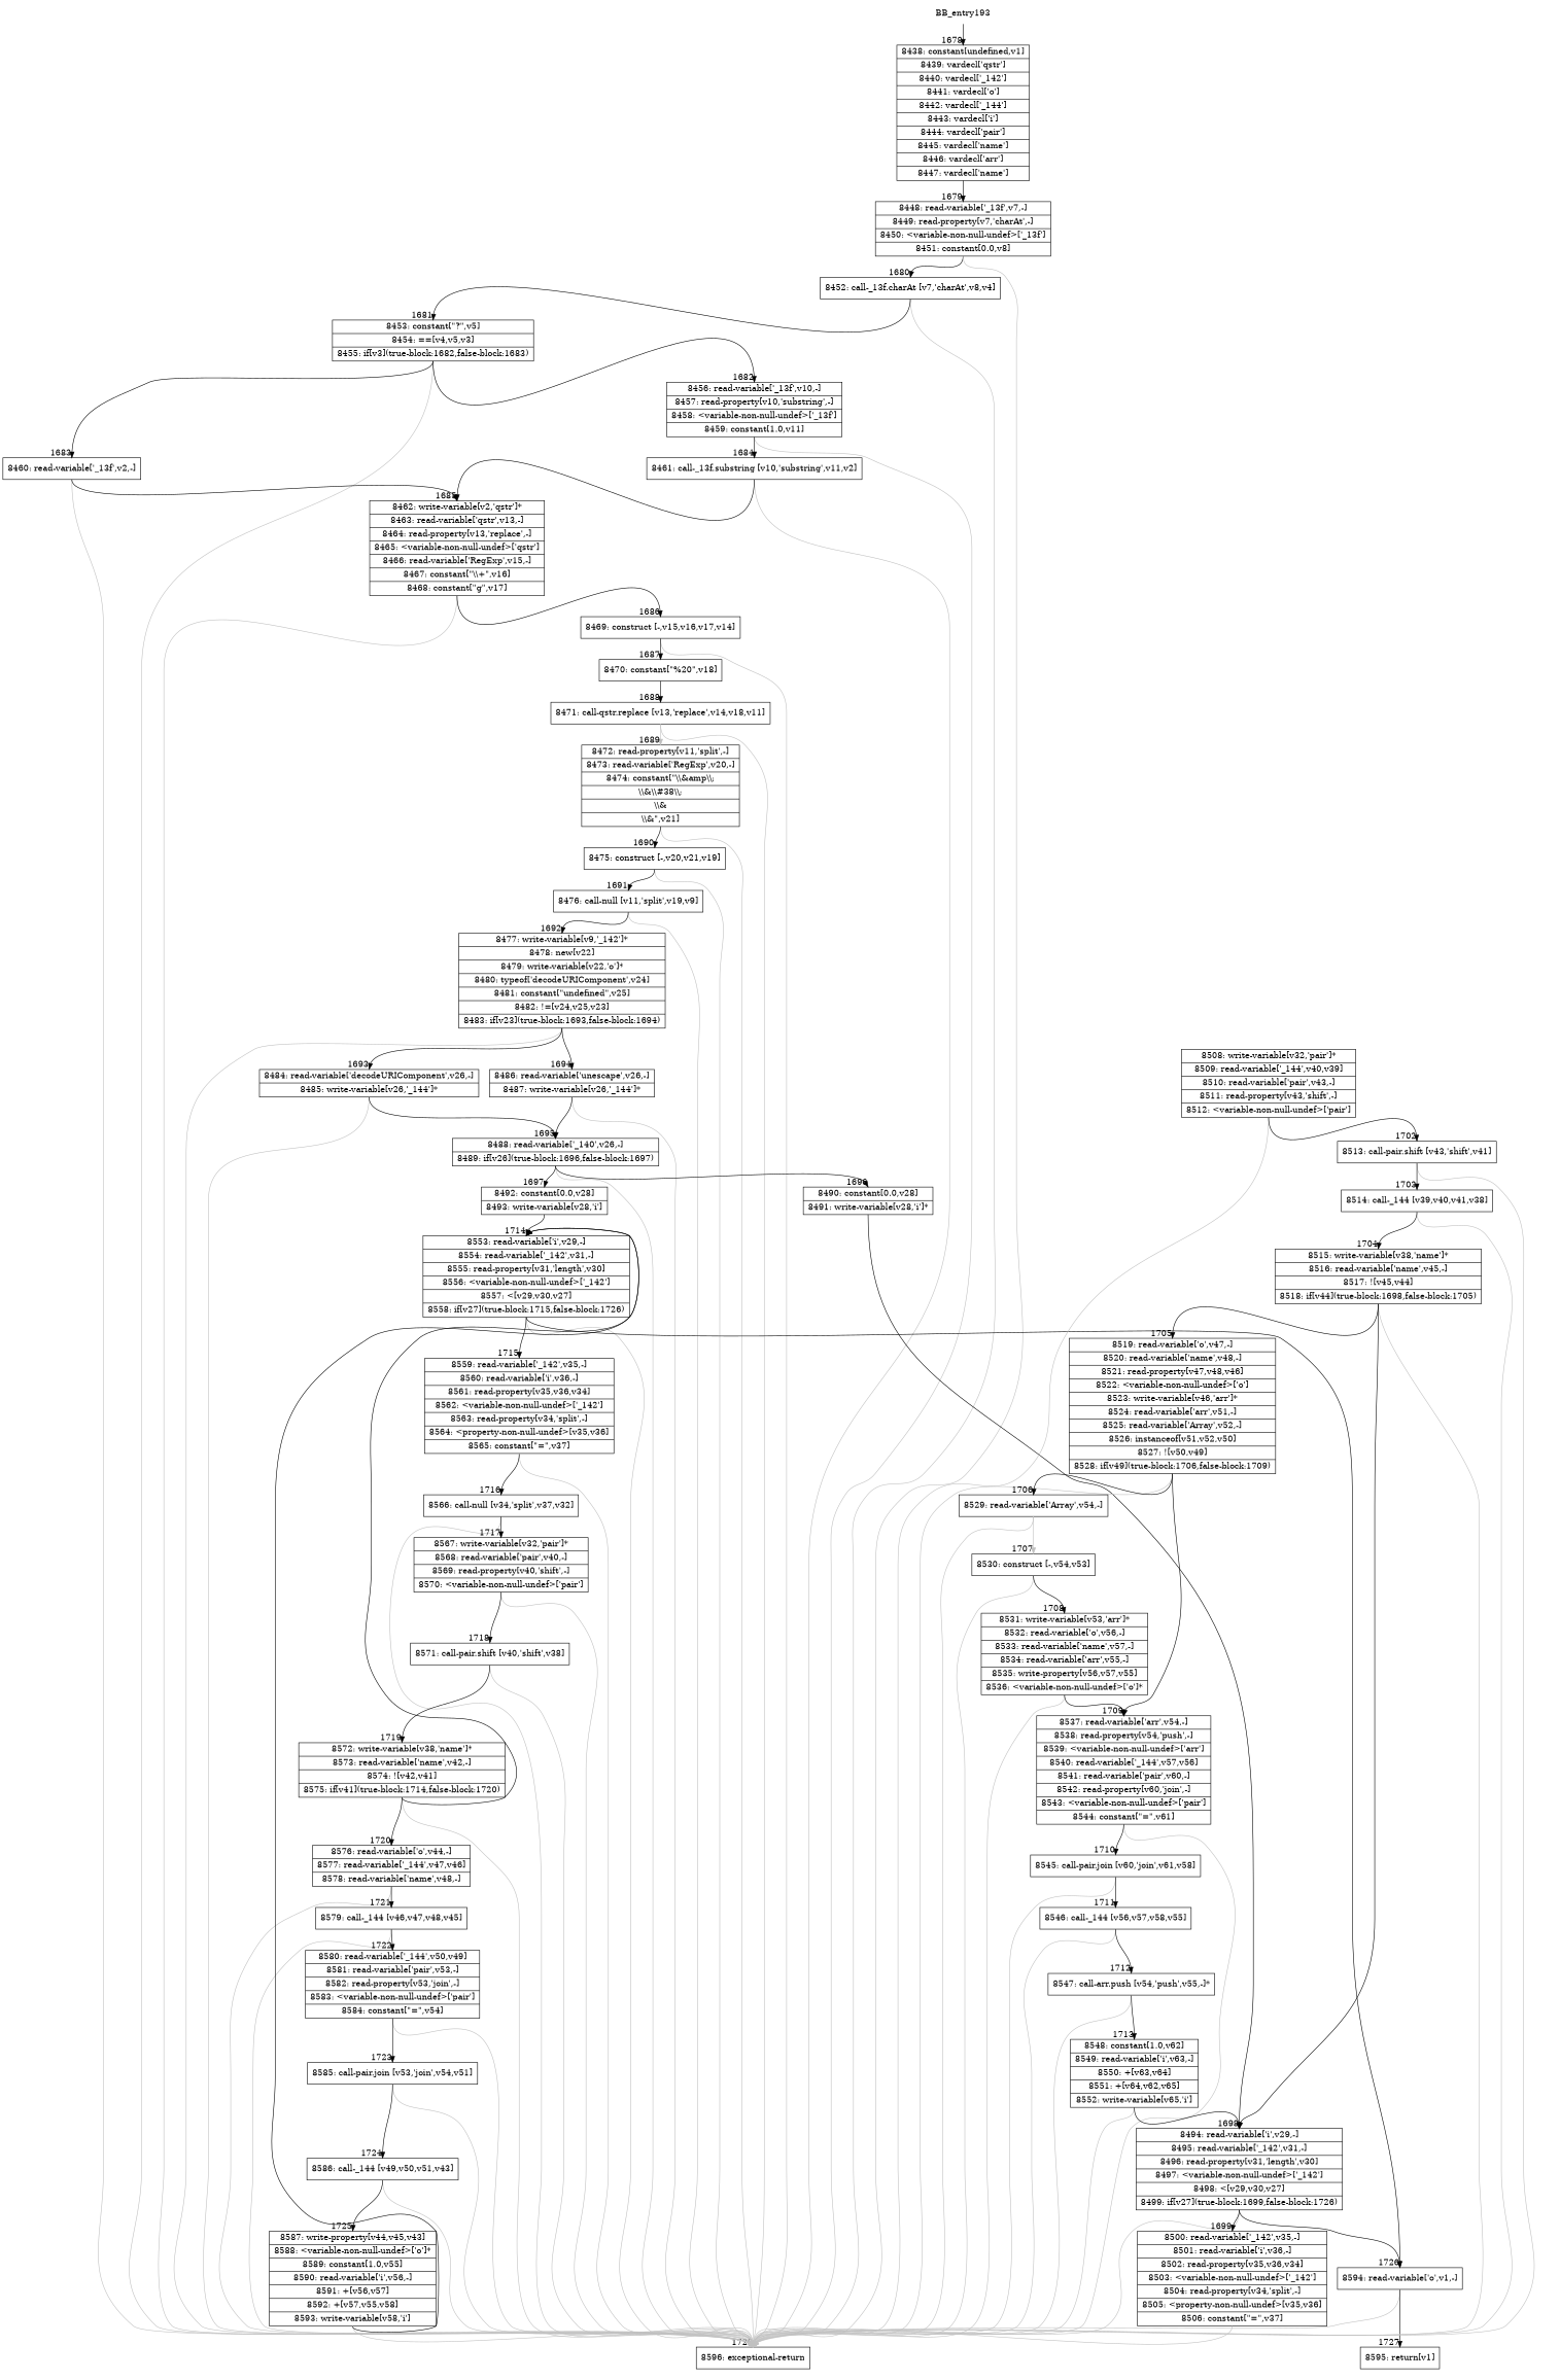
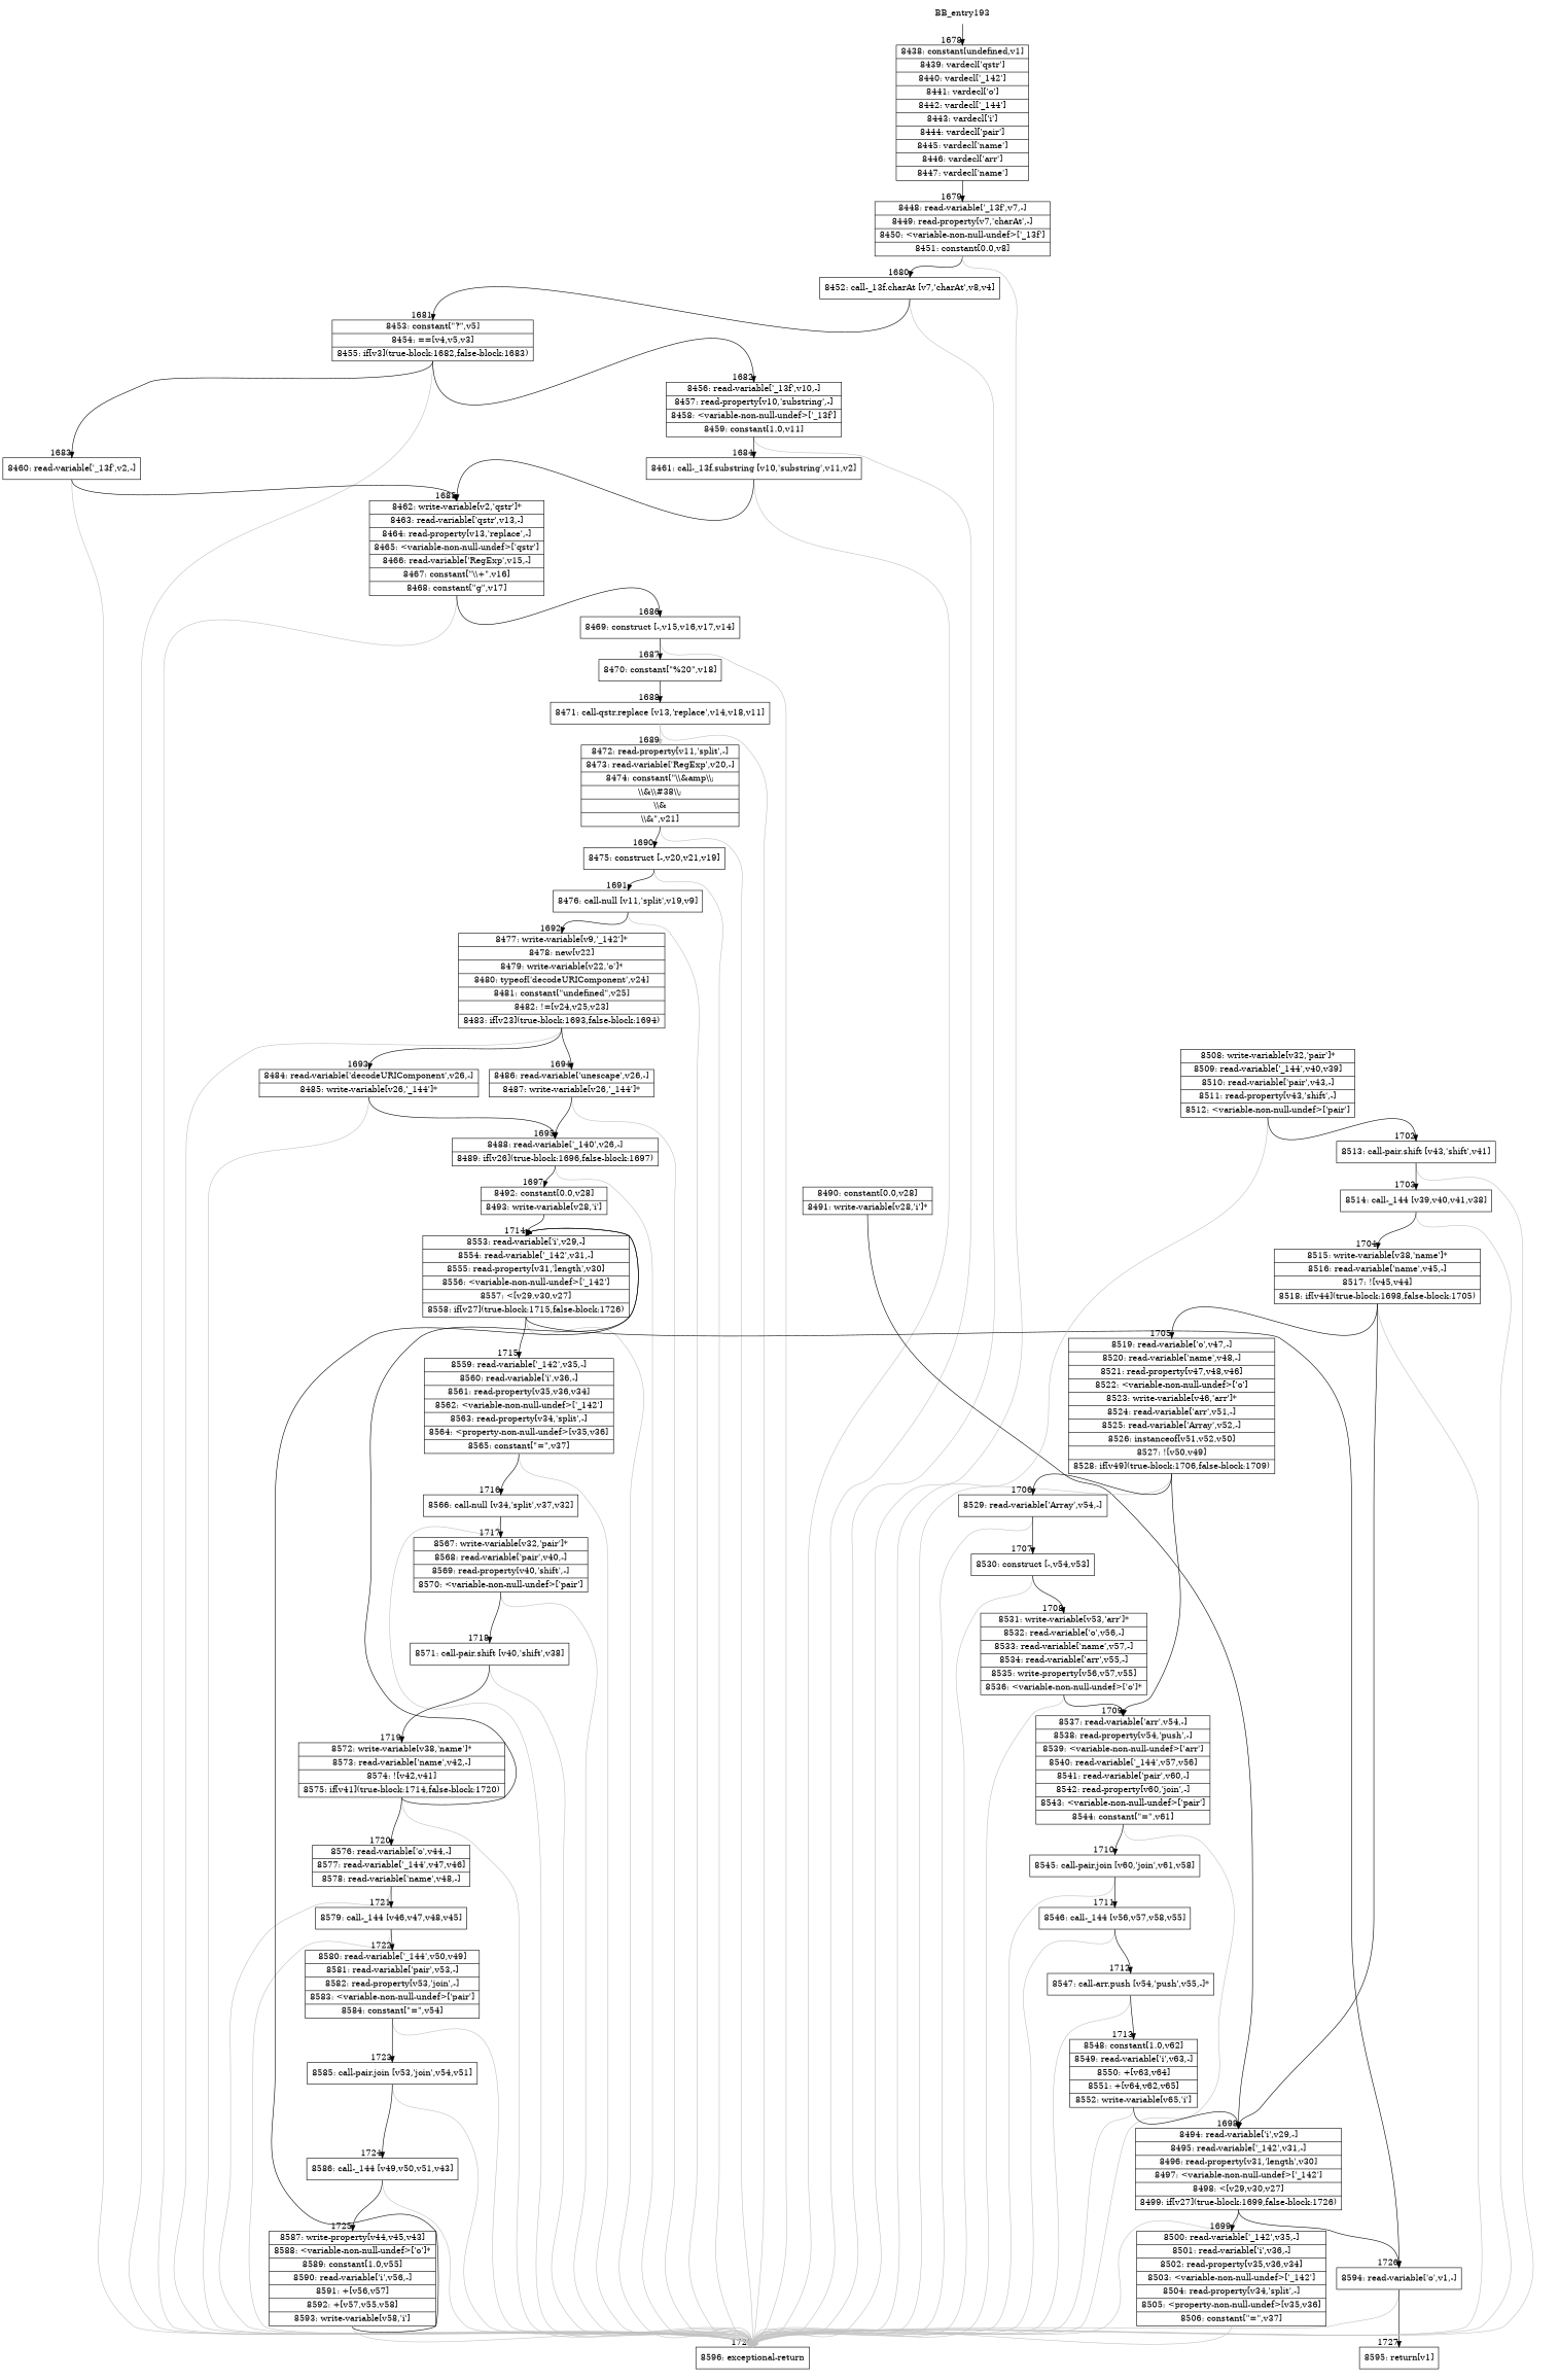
  digraph {
    rankdir=TD
    node [shape=record]
    edge [headport=n tailport=s]
    n1 [label=BB_entry193 shape=none]
    n2 [label="{8438: constant[undefined,v1]|8439: vardecl['qstr']|8440: vardecl['_142']|8441: vardecl['o']|8442: vardecl['_144']|8443: vardecl['i']|8444: vardecl['pair']|8445: vardecl['name']|8446: vardecl['arr']|8447: vardecl['name']}"]
    n3 [label="{8448: read-variable['_13f',v7,-]|8449: read-property[v7,'charAt',-]|8450: \<variable-non-null-undef\>['_13f']|8451: constant[0.0,v8]}"]
    n4 [label="{8452: call-_13f.charAt [v7,'charAt',v8,v4]}"]
    n5 [label="{8596: exceptional-return}"]
    n6 [label="{8453: constant[\"?\",v5]|8454: ==[v4,v5,v3]|8455: if[v3](true-block:1682,false-block:1683)}"]
    n7 [label="{8456: read-variable['_13f',v10,-]|8457: read-property[v10,'substring',-]|8458: \<variable-non-null-undef\>['_13f']|8459: constant[1.0,v11]}"]
    n8 [label="{8460: read-variable['_13f',v2,-]}"]
    n9 [label="{8461: call-_13f.substring [v10,'substring',v11,v2]}"]
    n10 [label="{8462: write-variable[v2,'qstr']*|8463: read-variable['qstr',v13,-]|8464: read-property[v13,'replace',-]|8465: \<variable-non-null-undef\>['qstr']|8466: read-variable['RegExp',v15,-]|8467: constant[\"\\\\+\",v16]|8468: constant[\"g\",v17]}"]
    n11 [label="{8469: construct [-,v15,v16,v17,v14]}"]
    n12 [label="{8470: constant[\"%20\",v18]}"]
    n13 [label="{8471: call-qstr.replace [v13,'replace',v14,v18,v11]}"]
    n14 [label="{8472: read-property[v11,'split',-]|8473: read-variable['RegExp',v20,-]|8474: constant[\"\\\\&amp\\\\;|\\\\&\\\\#38\\\\;|\\\\&#x26;|\\\\&\",v21]}"]
    n15 [label="{8475: construct [-,v20,v21,v19]}"]
    n16 [label="{8476: call-null [v11,'split',v19,v9]}"]
    n17 [label="{8477: write-variable[v9,'_142']*|8478: new[v22]|8479: write-variable[v22,'o']*|8480: typeof['decodeURIComponent',v24]|8481: constant[\"undefined\",v25]|8482: !=[v24,v25,v23]|8483: if[v23](true-block:1693,false-block:1694)}"]
    n18 [label="{8484: read-variable['decodeURIComponent',v26,-]|8485: write-variable[v26,'_144']*}"]
    n19 [label="{8486: read-variable['unescape',v26,-]|8487: write-variable[v26,'_144']*}"]
    n20 [label="{8488: read-variable['_140',v26,-]|8489: if[v26](true-block:1696,false-block:1697)}"]
    n21 [label="{8490: constant[0.0,v28]|8491: write-variable[v28,'i']*}"]
    n22 [label="{8492: constant[0.0,v28]|8493: write-variable[v28,'i']}"]
    n23 [label="{8494: read-variable['i',v29,-]|8495: read-variable['_142',v31,-]|8496: read-property[v31,'length',v30]|8497: \<variable-non-null-undef\>['_142']|8498: \<[v29,v30,v27]|8499: if[v27](true-block:1699,false-block:1726)}"]
    n24 [label="{8553: read-variable['i',v29,-]|8554: read-variable['_142',v31,-]|8555: read-property[v31,'length',v30]|8556: \<variable-non-null-undef\>['_142']|8557: \<[v29,v30,v27]|8558: if[v27](true-block:1715,false-block:1726)}"]
    n25 [label="{8500: read-variable['_142',v35,-]|8501: read-variable['i',v36,-]|8502: read-property[v35,v36,v34]|8503: \<variable-non-null-undef\>['_142']|8504: read-property[v34,'split',-]|8505: \<property-non-null-undef\>[v35,v36]|8506: constant[\"=\",v37]}"]
    n26 [label="{8594: read-variable['o',v1,-]}"]
    n27 [label="{8559: read-variable['_142',v35,-]|8560: read-variable['i',v36,-]|8561: read-property[v35,v36,v34]|8562: \<variable-non-null-undef\>['_142']|8563: read-property[v34,'split',-]|8564: \<property-non-null-undef\>[v35,v36]|8565: constant[\"=\",v37]}"]
    n28 [label="{8595: return[v1]}"]
    n29 [label="{8566: call-null [v34,'split',v37,v32]}"]
    n30 [label="{8508: write-variable[v32,'pair']*|8509: read-variable['_144',v40,v39]|8510: read-variable['pair',v43,-]|8511: read-property[v43,'shift',-]|8512: \<variable-non-null-undef\>['pair']}"]
    n31 [label="{8513: call-pair.shift [v43,'shift',v41]}"]
    n32 [label="{8514: call-_144 [v39,v40,v41,v38]}"]
    n33 [label="{8515: write-variable[v38,'name']*|8516: read-variable['name',v45,-]|8517: ![v45,v44]|8518: if[v44](true-block:1698,false-block:1705)}"]
    n34 [label="{8519: read-variable['o',v47,-]|8520: read-variable['name',v48,-]|8521: read-property[v47,v48,v46]|8522: \<variable-non-null-undef\>['o']|8523: write-variable[v46,'arr']*|8524: read-variable['arr',v51,-]|8525: read-variable['Array',v52,-]|8526: instanceof[v51,v52,v50]|8527: ![v50,v49]|8528: if[v49](true-block:1706,false-block:1709)}"]
    n35 [label="{8529: read-variable['Array',v54,-]}"]
    n36 [label="{8537: read-variable['arr',v54,-]|8538: read-property[v54,'push',-]|8539: \<variable-non-null-undef\>['arr']|8540: read-variable['_144',v57,v56]|8541: read-variable['pair',v60,-]|8542: read-property[v60,'join',-]|8543: \<variable-non-null-undef\>['pair']|8544: constant[\"=\",v61]}"]
    n37 [label="{8530: construct [-,v54,v53]}"]
    n38 [label="{8545: call-pair.join [v60,'join',v61,v58]}"]
    n39 [label="{8531: write-variable[v53,'arr']*|8532: read-variable['o',v56,-]|8533: read-variable['name',v57,-]|8534: read-variable['arr',v55,-]|8535: write-property[v56,v57,v55]|8536: \<variable-non-null-undef\>['o']*}"]
    n40 [label="{8546: call-_144 [v56,v57,v58,v55]}"]
    n41 [label="{8547: call-arr.push [v54,'push',v55,-]*}"]
    n42 [label="{8548: constant[1.0,v62]|8549: read-variable['i',v63,-]|8550: +[v63,v64]|8551: +[v64,v62,v65]|8552: write-variable[v65,'i']}"]
    n43 [label="{8567: write-variable[v32,'pair']*|8568: read-variable['pair',v40,-]|8569: read-property[v40,'shift',-]|8570: \<variable-non-null-undef\>['pair']}"]
    n44 [label="{8571: call-pair.shift [v40,'shift',v38]}"]
    n45 [label="{8572: write-variable[v38,'name']*|8573: read-variable['name',v42,-]|8574: ![v42,v41]|8575: if[v41](true-block:1714,false-block:1720)}"]
    n46 [label="{8576: read-variable['o',v44,-]|8577: read-variable['_144',v47,v46]|8578: read-variable['name',v48,-]}"]
    n47 [label="{8579: call-_144 [v46,v47,v48,v45]}"]
    n48 [label="{8580: read-variable['_144',v50,v49]|8581: read-variable['pair',v53,-]|8582: read-property[v53,'join',-]|8583: \<variable-non-null-undef\>['pair']|8584: constant[\"=\",v54]}"]
    n49 [label="{8585: call-pair.join [v53,'join',v54,v51]}"]
    n50 [label="{8586: call-_144 [v49,v50,v51,v43]}"]
    n51 [label="{8587: write-property[v44,v45,v43]|8588: \<variable-non-null-undef\>['o']*|8589: constant[1.0,v55]|8590: read-variable['i',v56,-]|8591: +[v56,v57]|8592: +[v57,v55,v58]|8593: write-variable[v58,'i']}"]
    n1 -> n2 [headlabel="    1678"]
    n2 -> n3 [headlabel="      1679"]
    n3 -> n4 [headlabel="      1680"]
    n3 -> n5 [color=gray headlabel="      1728"]
    n4 -> n5 [color=gray]
    n4 -> n6 [headlabel="      1681"]
    n6 -> n5 [color=gray]
    n6 -> n7 [headlabel="      1682"]
    n6 -> n8 [headlabel="      1683"]
    n7 -> n5 [color=gray]
    n7 -> n9 [headlabel="      1684"]
    n8 -> n5 [color=gray]
    n8 -> n10 [headlabel="      1685"]
    n9 -> n5 [color=gray]
    n9 -> n10
    n10 -> n5 [color=gray]
    n10 -> n11 [headlabel="      1686"]
    n11 -> n5 [color=gray]
    n11 -> n12 [headlabel="      1687"]
    n12 -> n13 [headlabel="      1688"]
    n13 -> n5 [color=gray]
    n13 -> n14 [color=gray headlabel="      1689"]
    n14 -> n5 [color=gray]
    n14 -> n15 [headlabel="      1690"]
    n15 -> n5 [color=gray]
    n15 -> n16 [headlabel="      1691"]
    n16 -> n5 [color=gray]
    n16 -> n17 [headlabel="      1692"]
    n17 -> n5 [color=gray]
    n17 -> n18 [headlabel="      1693"]
    n17 -> n19 [headlabel="      1694"]
    n18 -> n5 [color=gray]
    n18 -> n20 [headlabel="      1695"]
    n19 -> n5 [color=gray]
    n19 -> n20
    n20 -> n5 [color=gray]
-   n20 -> n21 [headlabel="      1696"]
    n20 -> n22 [headlabel="      1697"]
    n21 -> n23 [headlabel="      1698"]
    n22 -> n24 [headlabel="      1714"]
    n23 -> n5 [color=gray]
    n23 -> n25 [headlabel="      1699"]
    n23 -> n26 [headlabel="      1726"]
    n24 -> n5 [color=gray]
    n24 -> n26
    n24 -> n27 [headlabel="      1715"]
    n25 -> n5 [color=gray]
    n26 -> n5 [color=gray]
    n26 -> n28 [headlabel="      1727"]
    n27 -> n5 [color=gray]
    n27 -> n29 [headlabel="      1716"]
    n29 -> n5 [color=gray]
    n29 -> n43 [headlabel="      1717"]
    n30 -> n5 [color=gray]
    n30 -> n31 [headlabel="      1702"]
    n31 -> n5 [color=gray]
    n31 -> n32 [headlabel="      1703"]
    n32 -> n5 [color=gray]
    n32 -> n33 [headlabel="      1704"]
    n33 -> n5 [color=gray]
    n33 -> n23
    n33 -> n34 [headlabel="      1705"]
    n34 -> n5 [color=gray]
    n34 -> n35 [headlabel="      1706"]
    n34 -> n36 [headlabel="      1709"]
    n35 -> n5 [color=gray]
-   n35 -> n37 [headlabel="      1707" color=gray]
+   n35 -> n37 [headlabel="      1707"]
    n36 -> n5 [color=gray]
    n36 -> n38 [headlabel="      1710"]
    n37 -> n5 [color=gray]
    n37 -> n39 [headlabel="      1708"]
    n38 -> n5 [color=gray]
    n38 -> n40 [headlabel="      1711"]
    n39 -> n5 [color=gray]
    n39 -> n36
    n40 -> n5 [color=gray]
    n40 -> n41 [headlabel="      1712"]
    n41 -> n5 [color=gray]
    n41 -> n42 [headlabel="      1713"]
    n42 -> n5 [color=gray]
    n42 -> n23
    n43 -> n5 [color=gray]
    n43 -> n44 [headlabel="      1718"]
    n44 -> n5 [color=gray]
    n44 -> n45 [headlabel="      1719"]
    n45 -> n5 [color=gray]
    n45 -> n24
    n45 -> n46 [headlabel="      1720"]
    n46 -> n5 [color=gray]
    n46 -> n47 [headlabel="      1721"]
    n47 -> n5 [color=gray]
    n47 -> n48 [headlabel="      1722"]
    n48 -> n5 [color=gray]
    n48 -> n49 [headlabel="      1723"]
    n49 -> n5 [color=gray]
    n49 -> n50 [headlabel="      1724"]
    n50 -> n5 [color=gray]
    n50 -> n51 [headlabel="      1725"]
    n51 -> n5 [color=gray]
    n51 -> n24
  }
